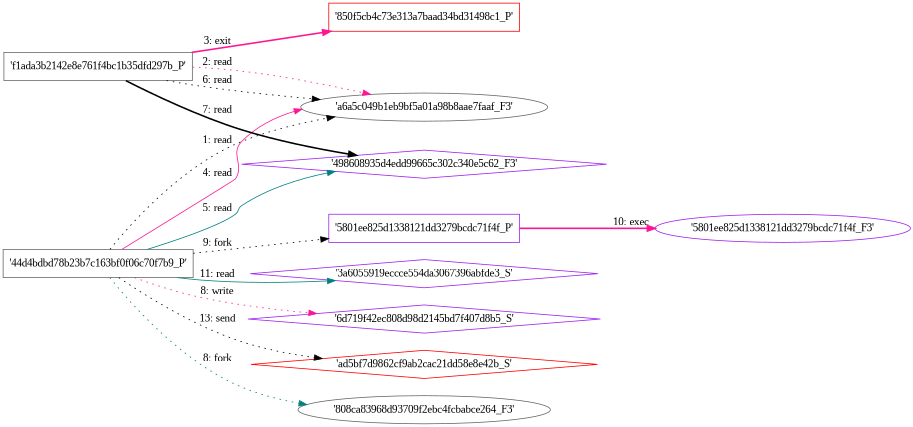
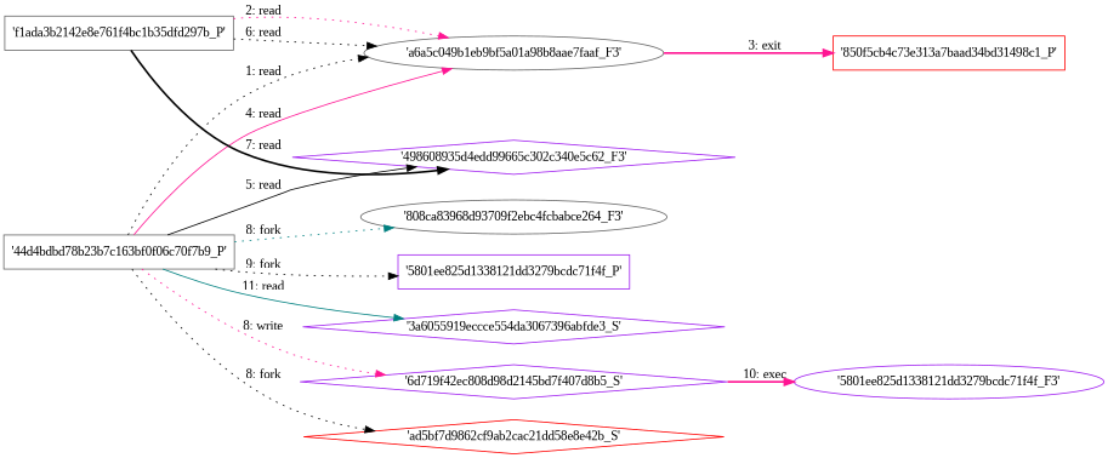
  digraph {
    engine=neato
    fixedsize=false
    fontname="Liberation Serif"
    fontsize=10
    nodesep=0.3
    rankdir=LR
    ranksep=0
    splines=true
    node [color=purple fontname="Liberation Serif" node_type=Process shape=box]
    edge [color=black fontname="Liberation Serif" style=dotted]
    n1 [color=gray40 label="'a6a5c049b1eb9bf5a01a98b8aae7faaf_F3'" node_type=file shape=ellipse]
    "'44d4bdbd78b23b7c163bf0f06c70f7b9_P'" [color=gray40]
    "'498608935d4edd99665c302c340e5c62_F3'" [node_type=file shape=diamond]
    "'808ca83968d93709f2ebc4fcbabce264_F3'" [color=gray40 node_type=file shape=ellipse]
    "'5801ee825d1338121dd3279bcdc71f4f_P'"
    "'3a6055919eccce554da3067396abfde3_S'" [node_type=Socket shape=diamond]
    "'6d719f42ec808d98d2145bd7f407d8b5_S'" [node_type=Socket shape=diamond]
    "'ad5bf7d9862cf9ab2cac21dd58e8e42b_S'" [color=red node_type=Socket shape=diamond]
    "'5801ee825d1338121dd3279bcdc71f4f_F3'" [node_type=File shape=ellipse]
    "'f1ada3b2142e8e761f4bc1b35dfd297b_P'" [color=gray40]
    "'850f5cb4c73e313a7baad34bd31498c1_P'" [color=red]
    "'44d4bdbd78b23b7c163bf0f06c70f7b9_P'" -> n1 [label="1: read"]
    "'44d4bdbd78b23b7c163bf0f06c70f7b9_P'" -> n1 [color=deeppink label="4: read" style=solid]
-   "'44d4bdbd78b23b7c163bf0f06c70f7b9_P'" -> "'498608935d4edd99665c302c340e5c62_F3'" [color=teal label="5: read" style=solid]
+   "'44d4bdbd78b23b7c163bf0f06c70f7b9_P'" -> "'498608935d4edd99665c302c340e5c62_F3'" [label="5: read" style=solid]
    "'44d4bdbd78b23b7c163bf0f06c70f7b9_P'" -> "'808ca83968d93709f2ebc4fcbabce264_F3'" [color=teal label="8: fork"]
    "'44d4bdbd78b23b7c163bf0f06c70f7b9_P'" -> "'5801ee825d1338121dd3279bcdc71f4f_P'" [label="9: fork"]
    "'44d4bdbd78b23b7c163bf0f06c70f7b9_P'" -> "'3a6055919eccce554da3067396abfde3_S'" [color=teal label="11: read" style=solid]
    "'44d4bdbd78b23b7c163bf0f06c70f7b9_P'" -> "'6d719f42ec808d98d2145bd7f407d8b5_S'" [color=deeppink label="8: write"]
-   "'44d4bdbd78b23b7c163bf0f06c70f7b9_P'" -> "'ad5bf7d9862cf9ab2cac21dd58e8e42b_S'" [label="13: send"]
-   "'5801ee825d1338121dd3279bcdc71f4f_P'" -> "'5801ee825d1338121dd3279bcdc71f4f_F3'" [color=deeppink label="10: exec" style=bold]
+   "'44d4bdbd78b23b7c163bf0f06c70f7b9_P'" -> "'ad5bf7d9862cf9ab2cac21dd58e8e42b_S'" [label="8: fork"]
+   "'6d719f42ec808d98d2145bd7f407d8b5_S'" -> "'5801ee825d1338121dd3279bcdc71f4f_F3'" [color=deeppink label="10: exec" style=bold]
    "'f1ada3b2142e8e761f4bc1b35dfd297b_P'" -> n1 [color=deeppink label="2: read"]
    "'f1ada3b2142e8e761f4bc1b35dfd297b_P'" -> n1 [label="6: read"]
    "'f1ada3b2142e8e761f4bc1b35dfd297b_P'" -> "'498608935d4edd99665c302c340e5c62_F3'" [label="7: read" style=bold]
-   "'f1ada3b2142e8e761f4bc1b35dfd297b_P'" -> "'850f5cb4c73e313a7baad34bd31498c1_P'" [color=deeppink label="3: exit" style=bold]
+   n1 -> "'850f5cb4c73e313a7baad34bd31498c1_P'" [color=deeppink label="3: exit" style=bold]
  }
